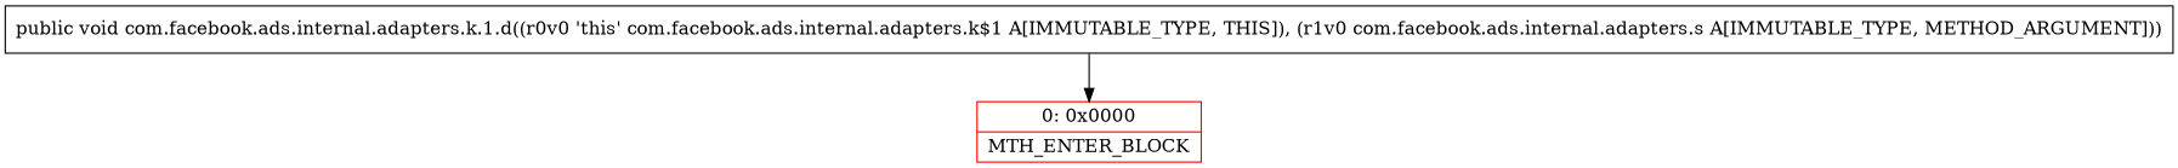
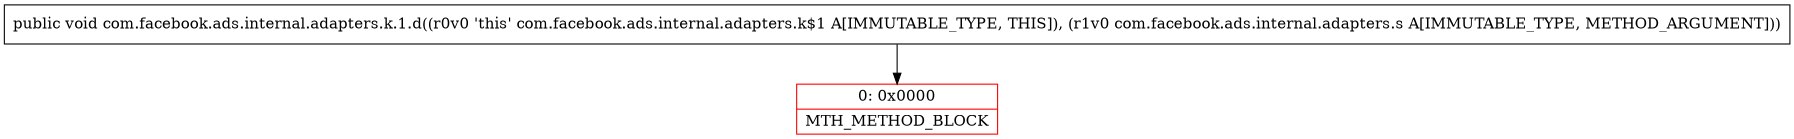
  digraph {
    node [shape=record]
-   n1 [color=red label="{0\:\ 0x0000|MTH_ENTER_BLOCK\l}"]
+   n1 [color=red label="{0\:\ 0x0000|MTH_METHOD_BLOCK\l}"]
    n2 [label="{public void com.facebook.ads.internal.adapters.k.1.d((r0v0 'this' com.facebook.ads.internal.adapters.k$1 A[IMMUTABLE_TYPE, THIS]), (r1v0 com.facebook.ads.internal.adapters.s A[IMMUTABLE_TYPE, METHOD_ARGUMENT])) }"]
    subgraph cluster_1 {
      label="R(0)"
    }
    n2 -> n1
  }
